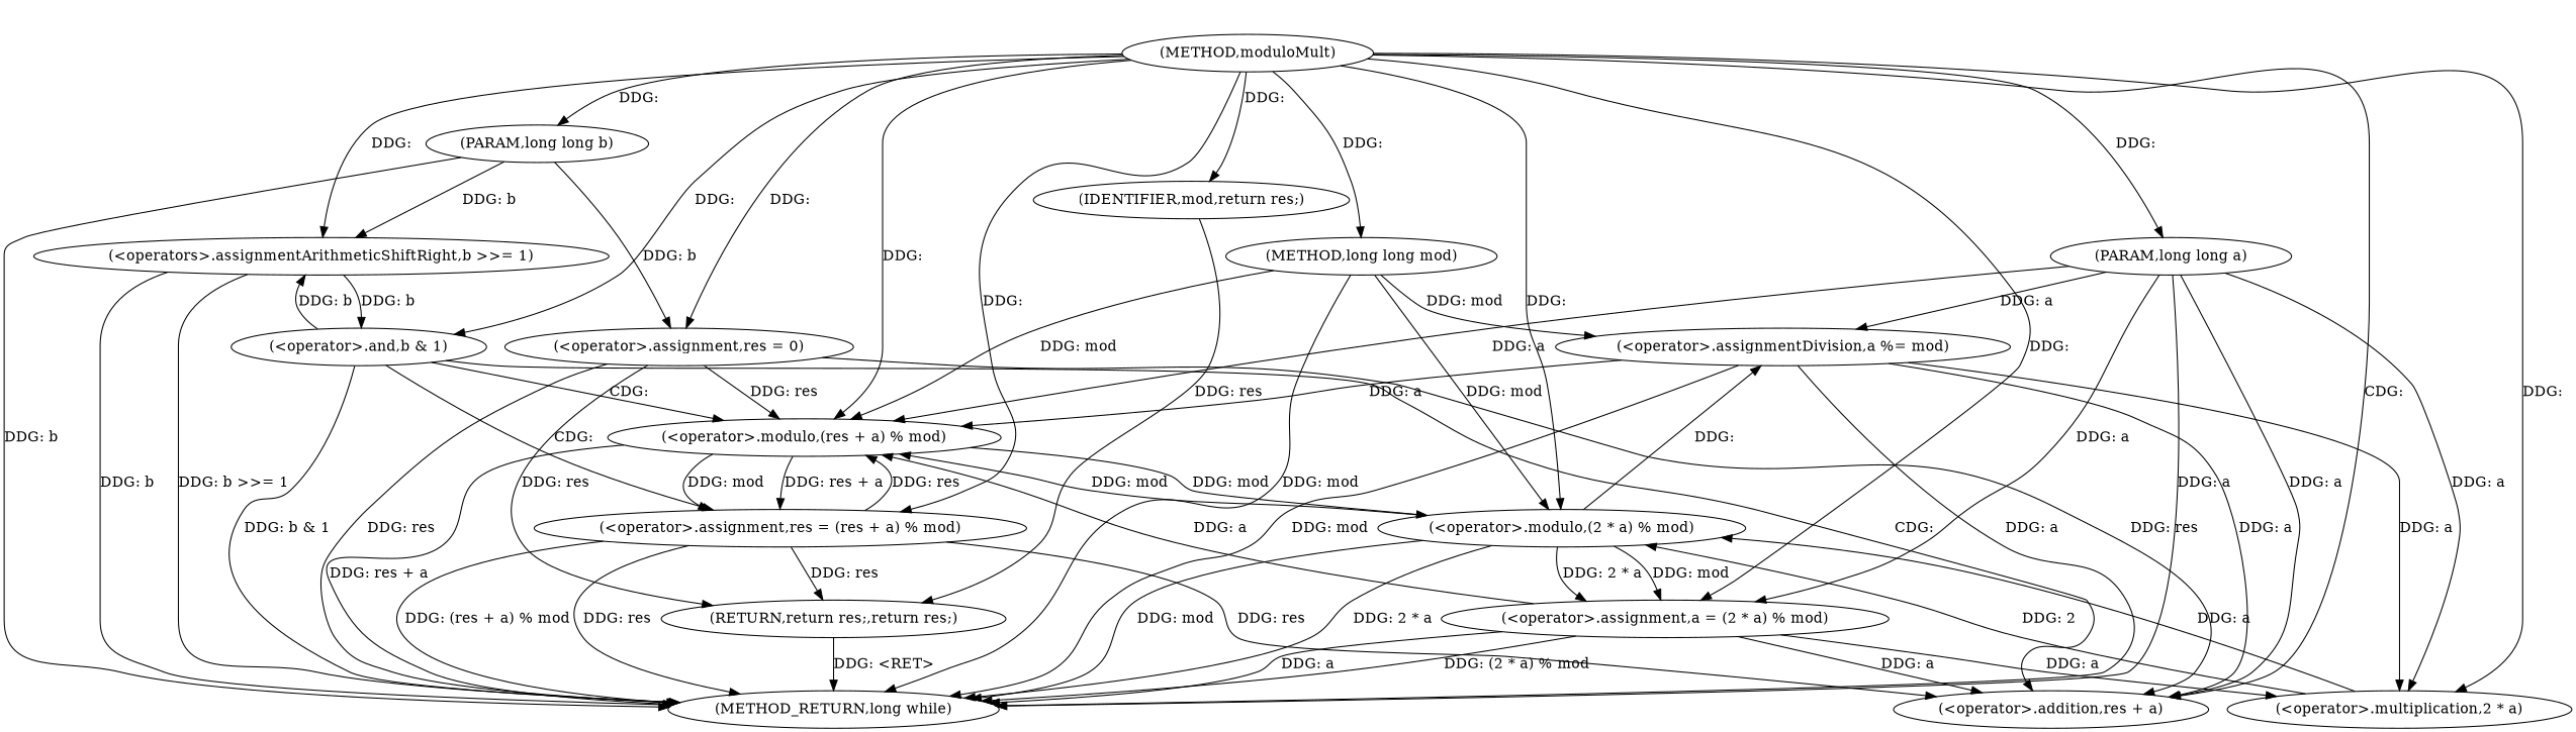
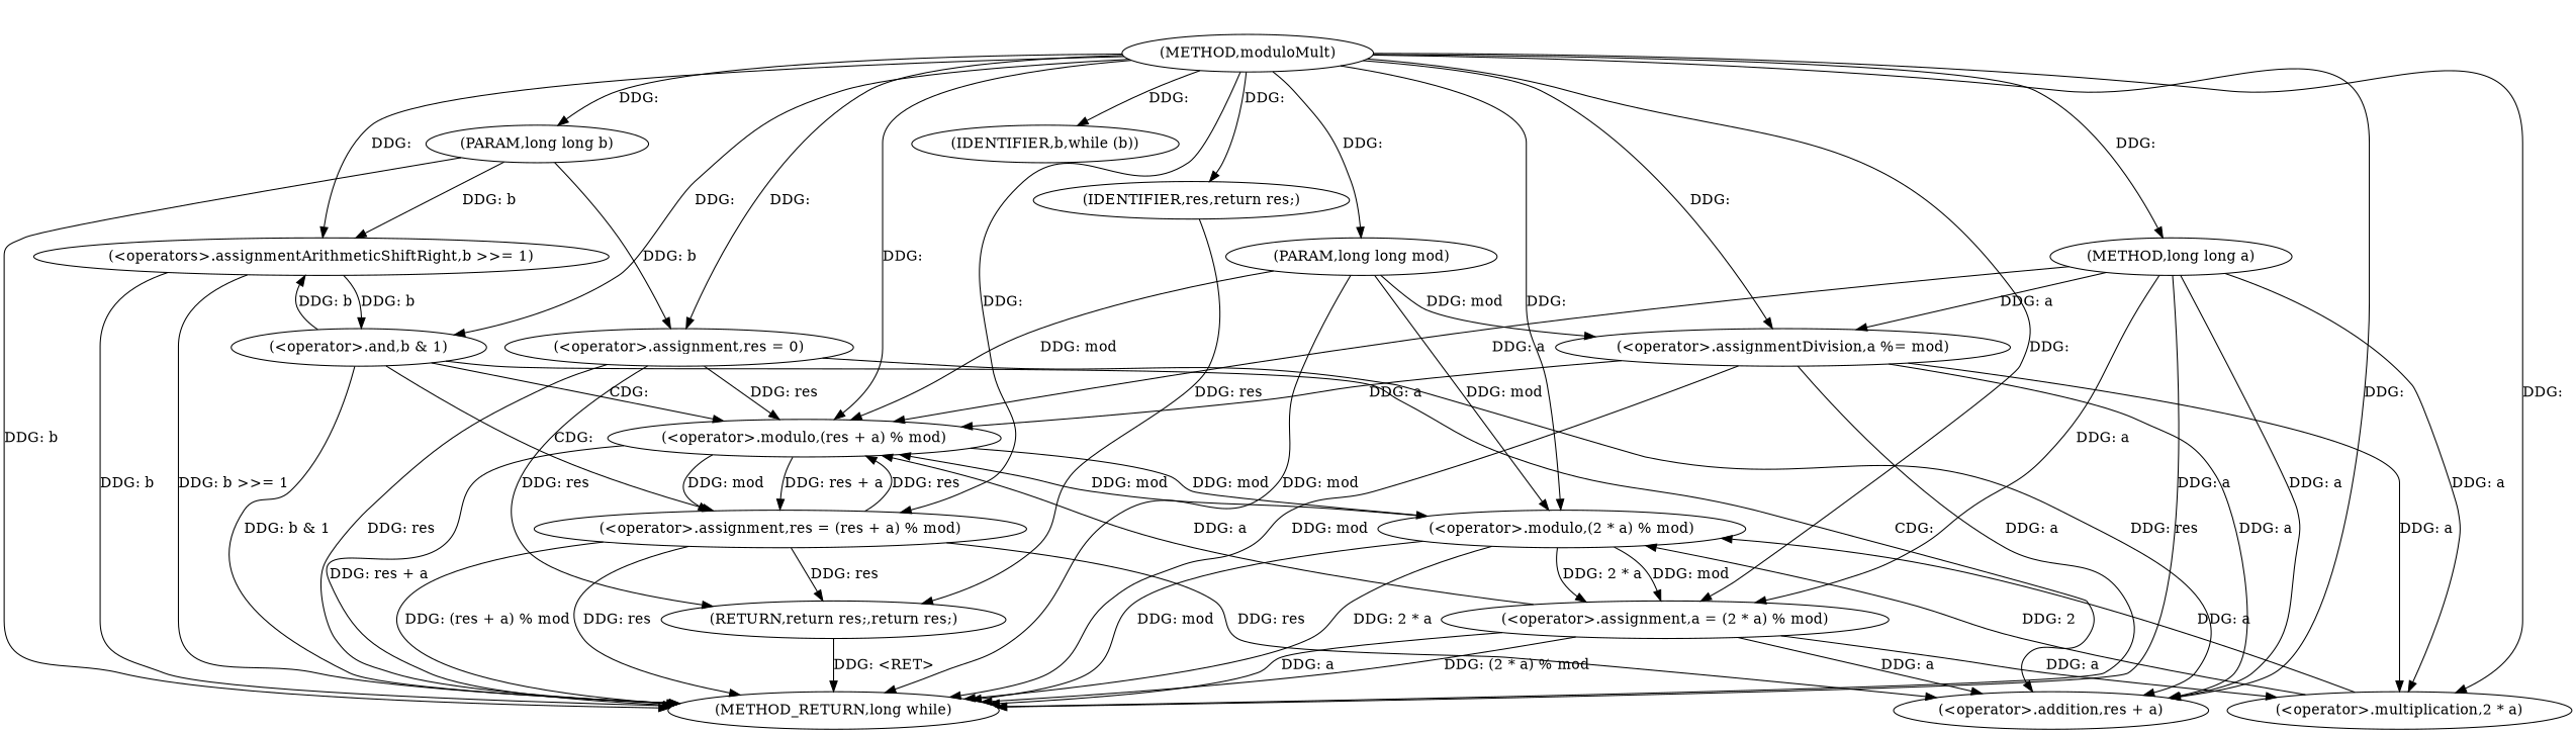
  digraph {
    n1 [label="(METHOD,moduloMult)"]
-   n2 [label="(PARAM,long long a)"]
+   n2 [label="(METHOD,long long a)"]
    n3 [label="(PARAM,long long b)"]
-   n4 [label="(METHOD,long long mod)"]
+   n4 [label="(PARAM,long long mod)"]
    n5 [label="(<operator>.assignment,res = 0)"]
    n6 [label="(<operator>.assignmentDivision,a %= mod)"]
-   n8 [label="(IDENTIFIER,mod,return res;)"]
+   n7 [label="(IDENTIFIER,b,while (b))"]
+   n8 [label="(IDENTIFIER,res,return res;)"]
    n9 [label="(<operator>.assignment,a = (2 * a) % mod)"]
    n10 [label="(<operators>.assignmentArithmeticShiftRight,b >>= 1)"]
    n11 [label="(<operator>.and,b & 1)"]
    n12 [label="(<operator>.assignment,res = (res + a) % mod)"]
    n13 [label="(<operator>.modulo,(2 * a) % mod)"]
    n14 [label="(<operator>.modulo,(res + a) % mod)"]
    n15 [label="(<operator>.multiplication,2 * a)"]
    n16 [label="(<operator>.addition,res + a)"]
    n17 [label="(METHOD_RETURN,long while)"]
    n18 [label="(RETURN,return res;,return res;)"]
    n1 -> n2 [label="DDG: "]
    n1 -> n3 [label="DDG: "]
    n1 -> n4 [label="DDG: "]
    n1 -> n5 [label="DDG: "]
-   n13 -> n6 [label="DDG: "]
+   n1 -> n6 [label="DDG: "]
+   n1 -> n7 [label="DDG: "]
    n1 -> n8 [label="DDG: "]
    n1 -> n9 [label="DDG: "]
    n1 -> n10 [label="DDG: "]
    n1 -> n11 [label="DDG: "]
    n1 -> n12 [label="DDG: "]
    n1 -> n13 [label="DDG: "]
    n1 -> n14 [label="DDG: "]
    n1 -> n15 [label="DDG: "]
-   n1 -> n16 [label="CDG: "]
+   n1 -> n16 [label="DDG: "]
    n2 -> n6 [label="DDG: a"]
    n2 -> n9 [label="DDG: a"]
    n2 -> n14 [label="DDG: a"]
    n2 -> n15 [label="DDG: a"]
    n2 -> n16 [label="DDG: a"]
    n2 -> n17 [label="DDG: a"]
    n3 -> n5 [label="DDG: b"]
    n3 -> n10 [label="DDG: b"]
    n3 -> n17 [label="DDG: b"]
    n4 -> n6 [label="DDG: mod"]
    n4 -> n13 [label="DDG: mod"]
    n4 -> n14 [label="DDG: mod"]
    n4 -> n17 [label="DDG: mod"]
    n5 -> n14 [label="DDG: res"]
    n5 -> n16 [label="DDG: res"]
    n5 -> n17 [label="DDG: res"]
    n5 -> n18 [label="DDG: res"]
    n6 -> n14 [label="DDG: a"]
    n6 -> n15 [label="DDG: a"]
    n6 -> n16 [label="DDG: a"]
    n6 -> n17 [label="DDG: a"]
    n6 -> n17 [label="DDG: mod"]
    n8 -> n18 [label="DDG: res"]
    n9 -> n14 [label="DDG: a"]
    n9 -> n15 [label="DDG: a"]
    n9 -> n16 [label="DDG: a"]
    n9 -> n17 [label="DDG: a"]
    n9 -> n17 [label="DDG: (2 * a) % mod"]
    n10 -> n11 [label="DDG: b"]
    n10 -> n17 [label="DDG: b"]
    n10 -> n17 [label="DDG: b >>= 1"]
    n11 -> n10 [label="DDG: b"]
    n11 -> n12 [label="CDG: "]
    n11 -> n14 [label="CDG: "]
    n11 -> n16 [label="CDG: "]
    n11 -> n17 [label="DDG: b & 1"]
    n12 -> n14 [label="DDG: res"]
    n12 -> n16 [label="DDG: res"]
    n12 -> n17 [label="DDG: res"]
    n12 -> n17 [label="DDG: (res + a) % mod"]
    n12 -> n18 [label="DDG: res"]
    n13 -> n9 [label="DDG: 2 * a"]
    n13 -> n9 [label="DDG: mod"]
    n13 -> n14 [label="DDG: mod"]
    n13 -> n17 [label="DDG: 2 * a"]
    n13 -> n17 [label="DDG: mod"]
    n14 -> n12 [label="DDG: mod"]
    n14 -> n12 [label="DDG: res + a"]
    n14 -> n13 [label="DDG: mod"]
    n14 -> n17 [label="DDG: res + a"]
    n15 -> n13 [label="DDG: a"]
    n15 -> n13 [label="DDG: 2"]
    n18 -> n17 [label="DDG: <RET>"]
  }
